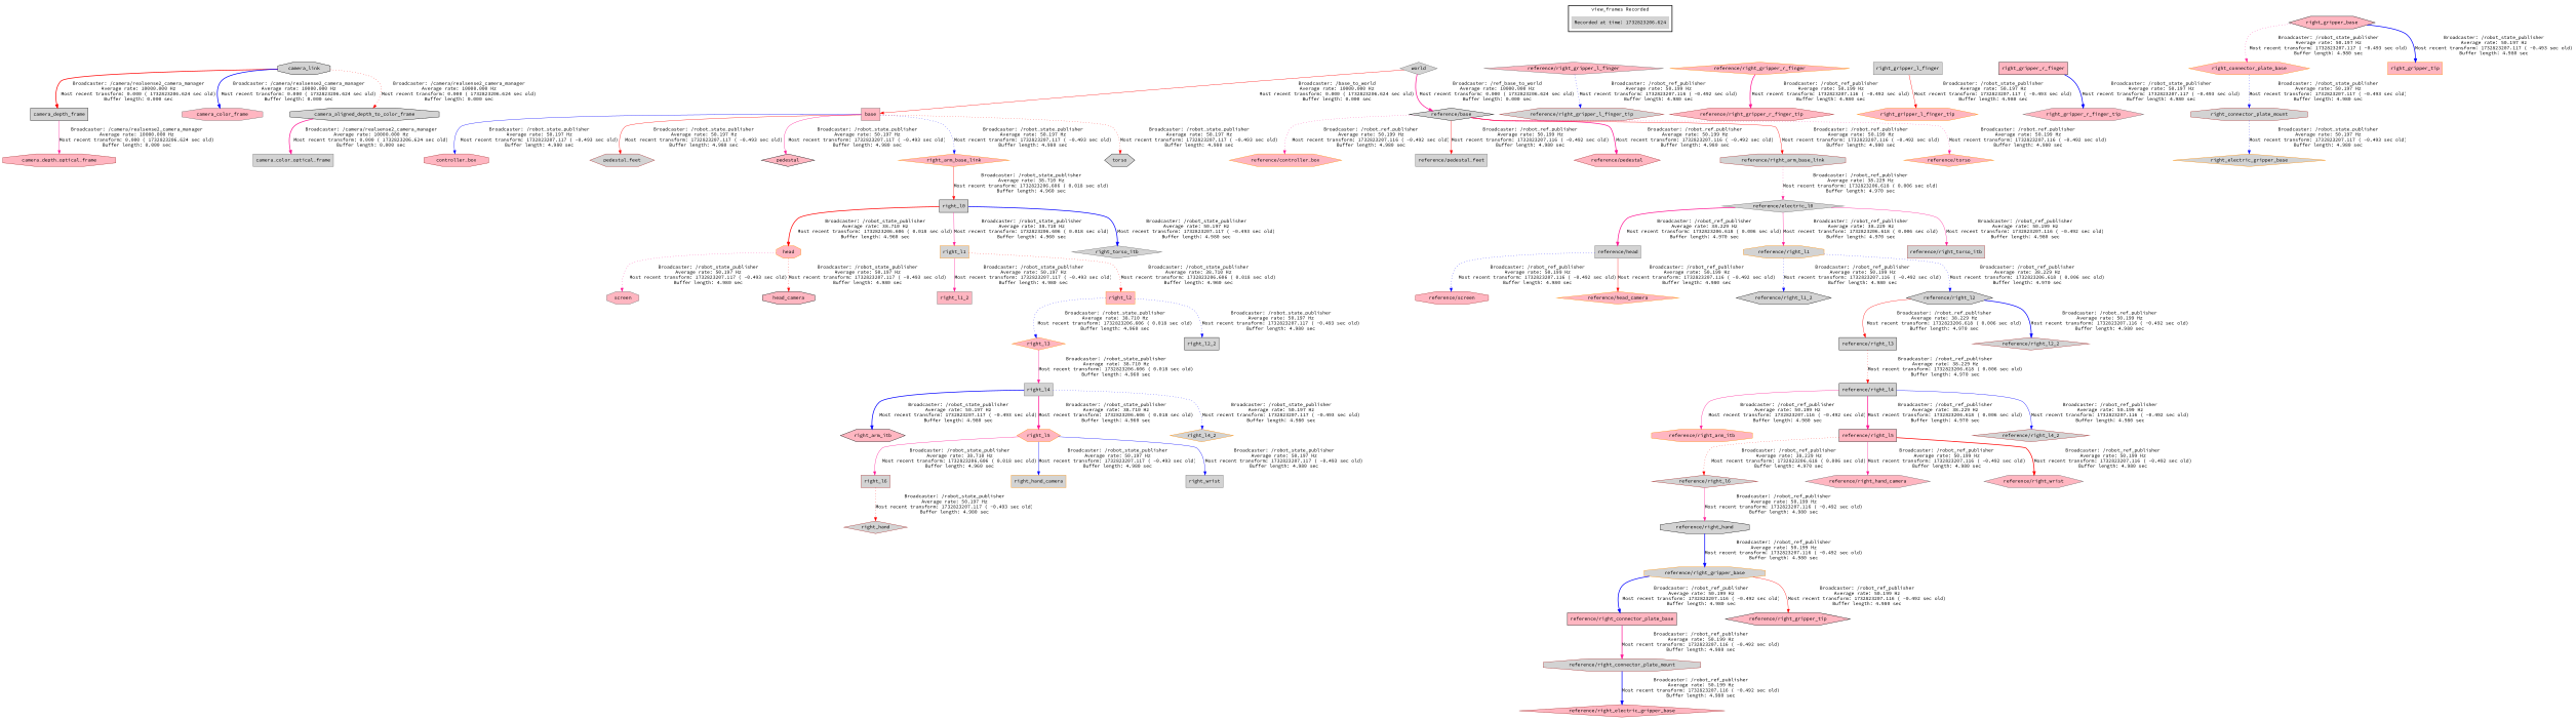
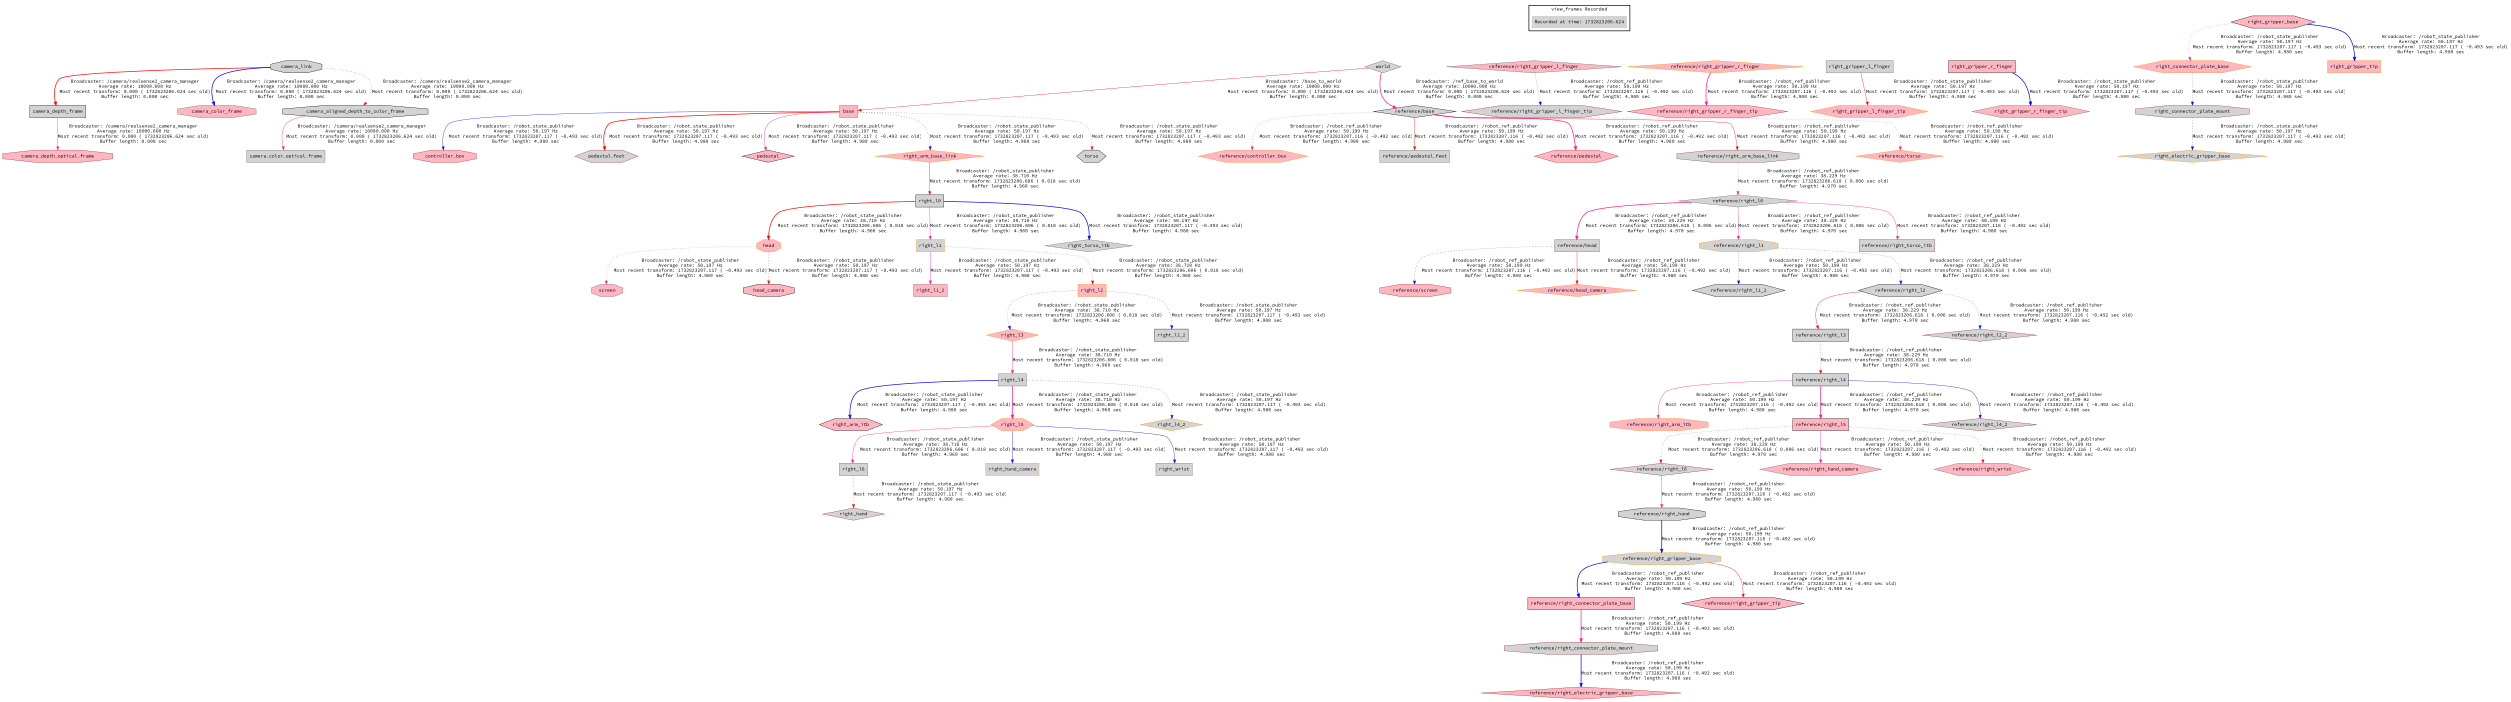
  digraph {
    fontname="Source Code Pro"
    node [color=black fillcolor=lightgrey fontname="Source Code Pro" shape=box style=filled]
    edge [fontname="Source Code Pro" style=solid color=deeppink]
    "Recorded at time: 1732823206.624" [color=brown shape=plaintext]
    camera_link [shape=octagon]
    world [color=gray40 shape=diamond]
    "reference/right_gripper_l_finger" [color=gray40 fillcolor=lightpink shape=diamond]
    "reference/right_gripper_r_finger" [color=darkorange fillcolor=lightpink shape=diamond]
    right_gripper_l_finger [color=gray40]
    right_gripper_r_finger [fillcolor=lightpink]
    camera_depth_frame
    camera_color_frame [color=gray40 fillcolor=lightpink shape=octagon]
    camera_aligned_depth_to_color_frame [shape=octagon]
    camera_depth_optical_frame [color=brown fillcolor=lightpink shape=octagon]
    camera_color_optical_frame [color=gray40]
    base [color=gray40 fillcolor=lightpink]
    "reference/base" [shape=diamond]
    controller_box [color=brown fillcolor=lightpink shape=octagon]
    pedestal_feet [color=brown shape=hexagon]
    pedestal [fillcolor=lightpink shape=diamond]
    right_arm_base_link [color=darkorange fillcolor=lightpink shape=diamond]
    torso [shape=hexagon]
    "reference/controller_box" [color=darkorange fillcolor=lightpink shape=hexagon]
    "reference/pedestal_feet" [color=gray40]
    "reference/pedestal" [color=brown fillcolor=lightpink shape=hexagon]
    "reference/right_arm_base_link" [color=brown shape=octagon]
    "reference/torso" [color=darkorange fillcolor=lightpink shape=diamond]
    right_l0
-   "reference/right_l0" [color=gray40 shape=diamond label="reference/electric_l0"]
+   "reference/right_l0" [color=gray40 shape=diamond]
    "reference/head" [color=gray40]
    "reference/screen" [color=brown fillcolor=lightpink shape=octagon]
    "reference/head_camera" [color=darkorange fillcolor=lightpink shape=diamond]
    "reference/right_l1" [color=darkorange shape=octagon]
    "reference/right_torso_itb" [color=brown]
    "reference/right_l1_2" [shape=hexagon]
    "reference/right_l2" [shape=hexagon]
    "reference/right_arm_itb" [color=darkorange fillcolor=lightpink shape=octagon]
    "reference/right_l4"
    "reference/right_l5" [fillcolor=lightpink]
    "reference/right_l4_2" [color=brown shape=diamond]
    "reference/right_l6" [color=brown shape=diamond]
    "reference/right_hand_camera" [color=gray40 fillcolor=lightpink shape=hexagon]
    "reference/right_wrist" [color=gray40 fillcolor=lightpink shape=hexagon]
    "reference/right_l3"
    "reference/right_gripper_base" [color=darkorange shape=octagon]
    "reference/right_connector_plate_base" [fillcolor=lightpink]
    "reference/right_gripper_tip" [fillcolor=lightpink shape=hexagon]
    "reference/right_connector_plate_mount" [color=brown shape=octagon]
    "reference/right_electric_gripper_base" [color=brown fillcolor=lightpink shape=diamond]
    "reference/right_hand" [shape=octagon]
    "reference/right_gripper_l_finger_tip" [color=brown shape=hexagon]
    "reference/right_gripper_r_finger_tip" [color=brown fillcolor=lightpink shape=hexagon]
    "reference/right_l2_2" [color=brown shape=diamond]
    head [color=darkorange fillcolor=lightpink shape=octagon]
    screen [color=gray40 fillcolor=lightpink shape=octagon]
    head_camera [fillcolor=lightpink shape=octagon]
    right_l1 [color=darkorange]
    right_torso_itb [color=gray40 shape=diamond]
    right_l1_2 [color=gray40 fillcolor=lightpink]
    right_l2 [color=darkorange fillcolor=lightpink]
    right_l4 [color=gray40]
    right_arm_itb [fillcolor=lightpink shape=hexagon]
    right_l5 [color=darkorange fillcolor=lightpink shape=hexagon]
    right_l4_2 [color=darkorange shape=diamond]
    right_l6 [color=brown]
    right_hand_camera [color=darkorange]
    right_wrist [color=gray40]
    right_l3 [color=darkorange fillcolor=lightpink shape=diamond]
    right_gripper_base [fillcolor=lightpink shape=hexagon]
    right_connector_plate_base [color=darkorange fillcolor=lightpink shape=hexagon]
    right_gripper_tip [color=darkorange fillcolor=lightpink]
    right_connector_plate_mount [color=brown shape=octagon]
    right_electric_gripper_base [color=darkorange shape=diamond]
    right_hand [color=brown shape=diamond]
    right_gripper_l_finger_tip [color=darkorange fillcolor=lightpink shape=hexagon]
    right_gripper_r_finger_tip [color=gray40 fillcolor=lightpink shape=hexagon]
    right_l2_2
    subgraph cluster_1 {
      color=black
      label="view_frames Recorded"
      style=bold
      "Recorded at time: 1732823206.624"
    }
    "Recorded at time: 1732823206.624" -> camera_link [style=invis color=""]
    "Recorded at time: 1732823206.624" -> world [style=invis color=""]
    "Recorded at time: 1732823206.624" -> "reference/right_gripper_l_finger" [style=invis color=""]
    "Recorded at time: 1732823206.624" -> "reference/right_gripper_r_finger" [style=invis color=""]
    "Recorded at time: 1732823206.624" -> right_gripper_l_finger [style=invis color=""]
    "Recorded at time: 1732823206.624" -> right_gripper_r_finger [style=invis color=""]
    camera_link -> camera_depth_frame [color=red label="Broadcaster: /camera/realsense2_camera_manager\nAverage rate: 10000.000 Hz\nMost recent transform: 0.000 ( 1732823206.624 sec old)\nBuffer length: 0.000 sec\n" style=bold]
    camera_link -> camera_color_frame [color=blue label="Broadcaster: /camera/realsense2_camera_manager\nAverage rate: 10000.000 Hz\nMost recent transform: 0.000 ( 1732823206.624 sec old)\nBuffer length: 0.000 sec\n" style=bold]
    camera_link -> camera_aligned_depth_to_color_frame [color=red label="Broadcaster: /camera/realsense2_camera_manager\nAverage rate: 10000.000 Hz\nMost recent transform: 0.000 ( 1732823206.624 sec old)\nBuffer length: 0.000 sec\n" style=dotted]
    world -> base [color=red label="Broadcaster: /base_to_world\nAverage rate: 10000.000 Hz\nMost recent transform: 0.000 ( 1732823206.624 sec old)\nBuffer length: 0.000 sec\n"]
    world -> "reference/base" [label="Broadcaster: /ref_base_to_world\nAverage rate: 10000.000 Hz\nMost recent transform: 0.000 ( 1732823206.624 sec old)\nBuffer length: 0.000 sec\n" style=bold]
    "reference/right_gripper_l_finger" -> "reference/right_gripper_l_finger_tip" [color=blue label="Broadcaster: /robot_ref_publisher\nAverage rate: 50.199 Hz\nMost recent transform: 1732823207.116 ( -0.492 sec old)\nBuffer length: 4.980 sec\n" style=dotted]
    "reference/right_gripper_r_finger" -> "reference/right_gripper_r_finger_tip" [label="Broadcaster: /robot_ref_publisher\nAverage rate: 50.199 Hz\nMost recent transform: 1732823207.116 ( -0.492 sec old)\nBuffer length: 4.980 sec\n" style=bold]
    right_gripper_l_finger -> right_gripper_l_finger_tip [color=red label="Broadcaster: /robot_state_publisher\nAverage rate: 50.197 Hz\nMost recent transform: 1732823207.117 ( -0.493 sec old)\nBuffer length: 4.980 sec\n"]
    right_gripper_r_finger -> right_gripper_r_finger_tip [color=blue label="Broadcaster: /robot_state_publisher\nAverage rate: 50.197 Hz\nMost recent transform: 1732823207.117 ( -0.493 sec old)\nBuffer length: 4.980 sec\n" style=bold]
    camera_depth_frame -> camera_depth_optical_frame [label="Broadcaster: /camera/realsense2_camera_manager\nAverage rate: 10000.000 Hz\nMost recent transform: 0.000 ( 1732823206.624 sec old)\nBuffer length: 0.000 sec\n"]
-   camera_aligned_depth_to_color_frame -> camera_color_optical_frame [label="Broadcaster: /camera/realsense2_camera_manager\nAverage rate: 10000.000 Hz\nMost recent transform: 0.000 ( 1732823206.624 sec old)\nBuffer length: 0.000 sec\n" style=bold]
+   camera_aligned_depth_to_color_frame -> camera_color_optical_frame [label="Broadcaster: /camera/realsense2_camera_manager\nAverage rate: 10000.000 Hz\nMost recent transform: 0.000 ( 1732823206.624 sec old)\nBuffer length: 0.000 sec\n"]
    base -> controller_box [color=blue label="Broadcaster: /robot_state_publisher\nAverage rate: 50.197 Hz\nMost recent transform: 1732823207.117 ( -0.493 sec old)\nBuffer length: 4.980 sec\n"]
-   base -> pedestal_feet [color=red label="Broadcaster: /robot_state_publisher\nAverage rate: 50.197 Hz\nMost recent transform: 1732823207.117 ( -0.493 sec old)\nBuffer length: 4.980 sec\n"]
+   base -> pedestal_feet [color=red label="Broadcaster: /robot_state_publisher\nAverage rate: 50.197 Hz\nMost recent transform: 1732823207.117 ( -0.493 sec old)\nBuffer length: 4.980 sec\n" style=bold]
    base -> pedestal [label="Broadcaster: /robot_state_publisher\nAverage rate: 50.197 Hz\nMost recent transform: 1732823207.117 ( -0.493 sec old)\nBuffer length: 4.980 sec\n"]
    base -> right_arm_base_link [color=blue label="Broadcaster: /robot_state_publisher\nAverage rate: 50.197 Hz\nMost recent transform: 1732823207.117 ( -0.493 sec old)\nBuffer length: 4.980 sec\n" style=dotted]
    base -> torso [color=red label="Broadcaster: /robot_state_publisher\nAverage rate: 50.197 Hz\nMost recent transform: 1732823207.117 ( -0.493 sec old)\nBuffer length: 4.980 sec\n" style=dotted]
    "reference/base" -> "reference/controller_box" [label="Broadcaster: /robot_ref_publisher\nAverage rate: 50.199 Hz\nMost recent transform: 1732823207.116 ( -0.492 sec old)\nBuffer length: 4.980 sec\n" style=dotted]
    "reference/base" -> "reference/pedestal_feet" [color=red label="Broadcaster: /robot_ref_publisher\nAverage rate: 50.199 Hz\nMost recent transform: 1732823207.116 ( -0.492 sec old)\nBuffer length: 4.980 sec\n"]
    "reference/base" -> "reference/pedestal" [label="Broadcaster: /robot_ref_publisher\nAverage rate: 50.199 Hz\nMost recent transform: 1732823207.116 ( -0.492 sec old)\nBuffer length: 4.980 sec\n" style=bold]
    "reference/base" -> "reference/right_arm_base_link" [color=red label="Broadcaster: /robot_ref_publisher\nAverage rate: 50.199 Hz\nMost recent transform: 1732823207.116 ( -0.492 sec old)\nBuffer length: 4.980 sec\n"]
    "reference/base" -> "reference/torso" [label="Broadcaster: /robot_ref_publisher\nAverage rate: 50.199 Hz\nMost recent transform: 1732823207.116 ( -0.492 sec old)\nBuffer length: 4.980 sec\n" style=dotted]
    right_arm_base_link -> right_l0 [color=red label="Broadcaster: /robot_state_publisher\nAverage rate: 38.710 Hz\nMost recent transform: 1732823206.606 ( 0.018 sec old)\nBuffer length: 4.960 sec\n"]
    "reference/right_arm_base_link" -> "reference/right_l0" [label="Broadcaster: /robot_ref_publisher\nAverage rate: 38.229 Hz\nMost recent transform: 1732823206.618 ( 0.006 sec old)\nBuffer length: 4.970 sec\n" style=dotted]
    right_l0 -> head [color=red label="Broadcaster: /robot_state_publisher\nAverage rate: 38.710 Hz\nMost recent transform: 1732823206.606 ( 0.018 sec old)\nBuffer length: 4.960 sec\n" style=bold]
    right_l0 -> right_l1 [label="Broadcaster: /robot_state_publisher\nAverage rate: 38.710 Hz\nMost recent transform: 1732823206.606 ( 0.018 sec old)\nBuffer length: 4.960 sec\n"]
    right_l0 -> right_torso_itb [color=blue label="Broadcaster: /robot_state_publisher\nAverage rate: 50.197 Hz\nMost recent transform: 1732823207.117 ( -0.493 sec old)\nBuffer length: 4.980 sec\n" style=bold]
    "reference/right_l0" -> "reference/head" [label="Broadcaster: /robot_ref_publisher\nAverage rate: 38.229 Hz\nMost recent transform: 1732823206.618 ( 0.006 sec old)\nBuffer length: 4.970 sec\n" style=bold]
    "reference/right_l0" -> "reference/right_l1" [label="Broadcaster: /robot_ref_publisher\nAverage rate: 38.229 Hz\nMost recent transform: 1732823206.618 ( 0.006 sec old)\nBuffer length: 4.970 sec\n"]
    "reference/right_l0" -> "reference/right_torso_itb" [label="Broadcaster: /robot_ref_publisher\nAverage rate: 50.199 Hz\nMost recent transform: 1732823207.116 ( -0.492 sec old)\nBuffer length: 4.980 sec\n"]
    "reference/head" -> "reference/screen" [color=blue label="Broadcaster: /robot_ref_publisher\nAverage rate: 50.199 Hz\nMost recent transform: 1732823207.116 ( -0.492 sec old)\nBuffer length: 4.980 sec\n" style=dotted]
    "reference/head" -> "reference/head_camera" [color=red label="Broadcaster: /robot_ref_publisher\nAverage rate: 50.199 Hz\nMost recent transform: 1732823207.116 ( -0.492 sec old)\nBuffer length: 4.980 sec\n"]
    "reference/right_l1" -> "reference/right_l1_2" [color=blue label="Broadcaster: /robot_ref_publisher\nAverage rate: 50.199 Hz\nMost recent transform: 1732823207.116 ( -0.492 sec old)\nBuffer length: 4.980 sec\n" style=dotted]
    "reference/right_l1" -> "reference/right_l2" [color=blue label="Broadcaster: /robot_ref_publisher\nAverage rate: 38.229 Hz\nMost recent transform: 1732823206.618 ( 0.006 sec old)\nBuffer length: 4.970 sec\n" style=dotted]
    "reference/right_l2" -> "reference/right_l3" [color=red label="Broadcaster: /robot_ref_publisher\nAverage rate: 38.229 Hz\nMost recent transform: 1732823206.618 ( 0.006 sec old)\nBuffer length: 4.970 sec\n"]
-   "reference/right_l2" -> "reference/right_l2_2" [color=blue label="Broadcaster: /robot_ref_publisher\nAverage rate: 50.199 Hz\nMost recent transform: 1732823207.116 ( -0.492 sec old)\nBuffer length: 4.980 sec\n" style=bold]
+   "reference/right_l2" -> "reference/right_l2_2" [color=blue label="Broadcaster: /robot_ref_publisher\nAverage rate: 50.199 Hz\nMost recent transform: 1732823207.116 ( -0.492 sec old)\nBuffer length: 4.980 sec\n" style=dotted]
    "reference/right_l4" -> "reference/right_arm_itb" [label="Broadcaster: /robot_ref_publisher\nAverage rate: 50.199 Hz\nMost recent transform: 1732823207.116 ( -0.492 sec old)\nBuffer length: 4.980 sec\n"]
    "reference/right_l4" -> "reference/right_l5" [label="Broadcaster: /robot_ref_publisher\nAverage rate: 38.229 Hz\nMost recent transform: 1732823206.618 ( 0.006 sec old)\nBuffer length: 4.970 sec\n" style=bold]
    "reference/right_l4" -> "reference/right_l4_2" [color=blue label="Broadcaster: /robot_ref_publisher\nAverage rate: 50.199 Hz\nMost recent transform: 1732823207.116 ( -0.492 sec old)\nBuffer length: 4.980 sec\n"]
    "reference/right_l5" -> "reference/right_l6" [color=red label="Broadcaster: /robot_ref_publisher\nAverage rate: 38.229 Hz\nMost recent transform: 1732823206.618 ( 0.006 sec old)\nBuffer length: 4.970 sec\n" style=dotted]
    "reference/right_l5" -> "reference/right_hand_camera" [label="Broadcaster: /robot_ref_publisher\nAverage rate: 50.199 Hz\nMost recent transform: 1732823207.116 ( -0.492 sec old)\nBuffer length: 4.980 sec\n"]
-   "reference/right_l5" -> "reference/right_wrist" [color=red label="Broadcaster: /robot_ref_publisher\nAverage rate: 50.199 Hz\nMost recent transform: 1732823207.116 ( -0.492 sec old)\nBuffer length: 4.980 sec\n" style=bold]
+   "reference/right_l5" -> "reference/right_wrist" [color=red label="Broadcaster: /robot_ref_publisher\nAverage rate: 50.199 Hz\nMost recent transform: 1732823207.116 ( -0.492 sec old)\nBuffer length: 4.980 sec\n" style=dotted]
    "reference/right_l6" -> "reference/right_hand" [label="Broadcaster: /robot_ref_publisher\nAverage rate: 50.199 Hz\nMost recent transform: 1732823207.116 ( -0.492 sec old)\nBuffer length: 4.980 sec\n"]
    "reference/right_l3" -> "reference/right_l4" [color=red label="Broadcaster: /robot_ref_publisher\nAverage rate: 38.229 Hz\nMost recent transform: 1732823206.618 ( 0.006 sec old)\nBuffer length: 4.970 sec\n" style=dotted]
    "reference/right_gripper_base" -> "reference/right_connector_plate_base" [color=blue label="Broadcaster: /robot_ref_publisher\nAverage rate: 50.199 Hz\nMost recent transform: 1732823207.116 ( -0.492 sec old)\nBuffer length: 4.980 sec\n" style=bold]
    "reference/right_gripper_base" -> "reference/right_gripper_tip" [color=red label="Broadcaster: /robot_ref_publisher\nAverage rate: 50.199 Hz\nMost recent transform: 1732823207.116 ( -0.492 sec old)\nBuffer length: 4.980 sec\n"]
    "reference/right_connector_plate_base" -> "reference/right_connector_plate_mount" [label="Broadcaster: /robot_ref_publisher\nAverage rate: 50.199 Hz\nMost recent transform: 1732823207.116 ( -0.492 sec old)\nBuffer length: 4.980 sec\n" style=bold]
    "reference/right_connector_plate_mount" -> "reference/right_electric_gripper_base" [color=blue label="Broadcaster: /robot_ref_publisher\nAverage rate: 50.199 Hz\nMost recent transform: 1732823207.116 ( -0.492 sec old)\nBuffer length: 4.980 sec\n" style=bold]
    "reference/right_hand" -> "reference/right_gripper_base" [color=blue label="Broadcaster: /robot_ref_publisher\nAverage rate: 50.199 Hz\nMost recent transform: 1732823207.116 ( -0.492 sec old)\nBuffer length: 4.980 sec\n" style=bold]
    head -> screen [label="Broadcaster: /robot_state_publisher\nAverage rate: 50.197 Hz\nMost recent transform: 1732823207.117 ( -0.493 sec old)\nBuffer length: 4.980 sec\n" style=dotted]
    head -> head_camera [color=red label="Broadcaster: /robot_state_publisher\nAverage rate: 50.197 Hz\nMost recent transform: 1732823207.117 ( -0.493 sec old)\nBuffer length: 4.980 sec\n" style=dotted]
    right_l1 -> right_l1_2 [label="Broadcaster: /robot_state_publisher\nAverage rate: 50.197 Hz\nMost recent transform: 1732823207.117 ( -0.493 sec old)\nBuffer length: 4.980 sec\n"]
    right_l1 -> right_l2 [color=red label="Broadcaster: /robot_state_publisher\nAverage rate: 38.710 Hz\nMost recent transform: 1732823206.606 ( 0.018 sec old)\nBuffer length: 4.960 sec\n" style=dotted]
    right_l2 -> right_l3 [color=blue label="Broadcaster: /robot_state_publisher\nAverage rate: 38.710 Hz\nMost recent transform: 1732823206.606 ( 0.018 sec old)\nBuffer length: 4.960 sec\n" style=dotted]
    right_l2 -> right_l2_2 [color=blue label="Broadcaster: /robot_state_publisher\nAverage rate: 50.197 Hz\nMost recent transform: 1732823207.117 ( -0.493 sec old)\nBuffer length: 4.980 sec\n" style=dotted]
    right_l4 -> right_arm_itb [color=blue label="Broadcaster: /robot_state_publisher\nAverage rate: 50.197 Hz\nMost recent transform: 1732823207.117 ( -0.493 sec old)\nBuffer length: 4.980 sec\n" style=bold]
    right_l4 -> right_l5 [label="Broadcaster: /robot_state_publisher\nAverage rate: 38.710 Hz\nMost recent transform: 1732823206.606 ( 0.018 sec old)\nBuffer length: 4.960 sec\n" style=bold]
    right_l4 -> right_l4_2 [color=blue label="Broadcaster: /robot_state_publisher\nAverage rate: 50.197 Hz\nMost recent transform: 1732823207.117 ( -0.493 sec old)\nBuffer length: 4.980 sec\n" style=dotted]
    right_l5 -> right_l6 [label="Broadcaster: /robot_state_publisher\nAverage rate: 38.710 Hz\nMost recent transform: 1732823206.606 ( 0.018 sec old)\nBuffer length: 4.960 sec\n"]
    right_l5 -> right_hand_camera [color=blue label="Broadcaster: /robot_state_publisher\nAverage rate: 50.197 Hz\nMost recent transform: 1732823207.117 ( -0.493 sec old)\nBuffer length: 4.980 sec\n"]
    right_l5 -> right_wrist [color=blue label="Broadcaster: /robot_state_publisher\nAverage rate: 50.197 Hz\nMost recent transform: 1732823207.117 ( -0.493 sec old)\nBuffer length: 4.980 sec\n"]
    right_l6 -> right_hand [color=red label="Broadcaster: /robot_state_publisher\nAverage rate: 50.197 Hz\nMost recent transform: 1732823207.117 ( -0.493 sec old)\nBuffer length: 4.980 sec\n" style=dotted]
    right_l3 -> right_l4 [label="Broadcaster: /robot_state_publisher\nAverage rate: 38.710 Hz\nMost recent transform: 1732823206.606 ( 0.018 sec old)\nBuffer length: 4.960 sec\n"]
    right_gripper_base -> right_connector_plate_base [label="Broadcaster: /robot_state_publisher\nAverage rate: 50.197 Hz\nMost recent transform: 1732823207.117 ( -0.493 sec old)\nBuffer length: 4.980 sec\n" style=dotted]
    right_gripper_base -> right_gripper_tip [color=blue label="Broadcaster: /robot_state_publisher\nAverage rate: 50.197 Hz\nMost recent transform: 1732823207.117 ( -0.493 sec old)\nBuffer length: 4.980 sec\n" style=bold]
    right_connector_plate_base -> right_connector_plate_mount [color=blue label="Broadcaster: /robot_state_publisher\nAverage rate: 50.197 Hz\nMost recent transform: 1732823207.117 ( -0.493 sec old)\nBuffer length: 4.980 sec\n" style=dotted]
    right_connector_plate_mount -> right_electric_gripper_base [color=blue label="Broadcaster: /robot_state_publisher\nAverage rate: 50.197 Hz\nMost recent transform: 1732823207.117 ( -0.493 sec old)\nBuffer length: 4.980 sec\n" style=dotted]
  }
